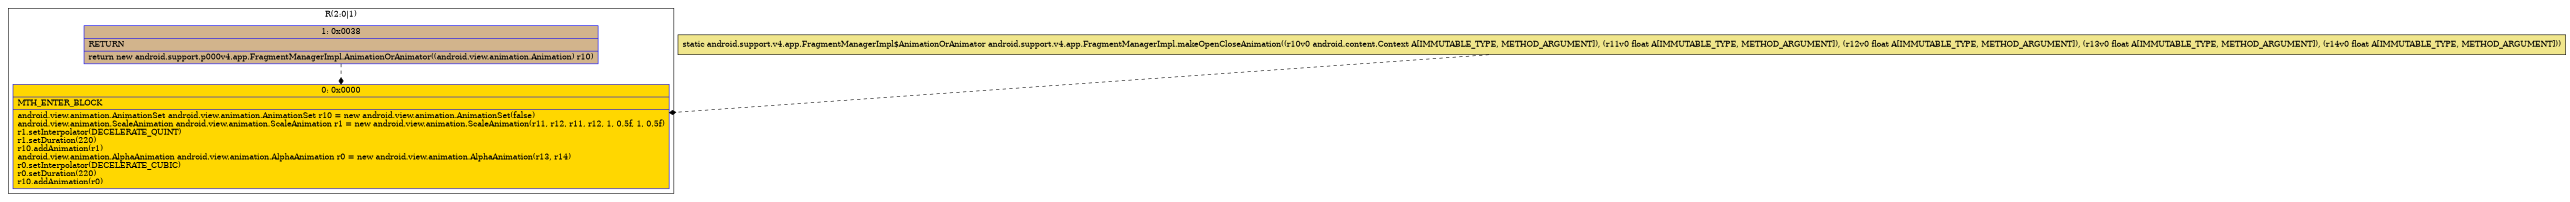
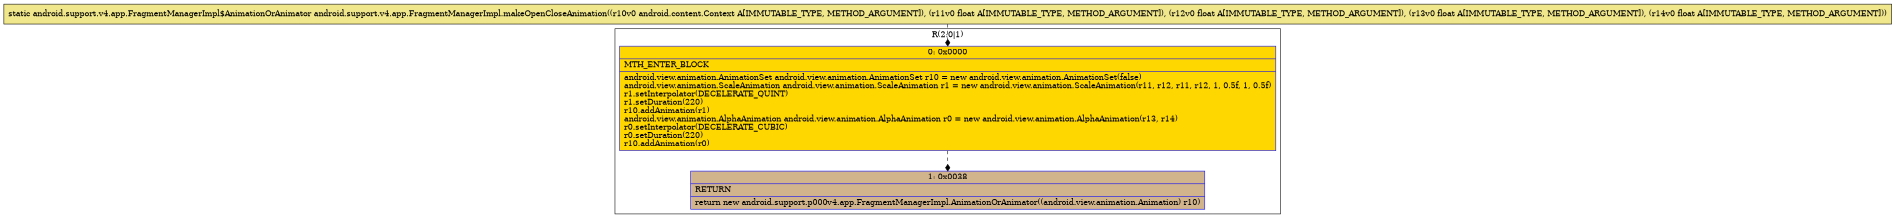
  digraph {
    node [color=blue shape=record style=filled]
    edge [style=dashed arrowhead=diamond]
    n1 [label="{0\:\ 0x0000|MTH_ENTER_BLOCK\l|android.view.animation.AnimationSet android.view.animation.AnimationSet r10 = new android.view.animation.AnimationSet(false)\landroid.view.animation.ScaleAnimation android.view.animation.ScaleAnimation r1 = new android.view.animation.ScaleAnimation(r11, r12, r11, r12, 1, 0.5f, 1, 0.5f)\lr1.setInterpolator(DECELERATE_QUINT)\lr1.setDuration(220)\lr10.addAnimation(r1)\landroid.view.animation.AlphaAnimation android.view.animation.AlphaAnimation r0 = new android.view.animation.AlphaAnimation(r13, r14)\lr0.setInterpolator(DECELERATE_CUBIC)\lr0.setDuration(220)\lr10.addAnimation(r0)\l}" fillcolor=gold]
    n2 [label="{1\:\ 0x0038|RETURN\l|return new android.support.p000v4.app.FragmentManagerImpl.AnimationOrAnimator((android.view.animation.Animation) r10)\l}" fillcolor=tan]
    n3 [label="{static android.support.v4.app.FragmentManagerImpl$AnimationOrAnimator android.support.v4.app.FragmentManagerImpl.makeOpenCloseAnimation((r10v0 android.content.Context A[IMMUTABLE_TYPE, METHOD_ARGUMENT]), (r11v0 float A[IMMUTABLE_TYPE, METHOD_ARGUMENT]), (r12v0 float A[IMMUTABLE_TYPE, METHOD_ARGUMENT]), (r13v0 float A[IMMUTABLE_TYPE, METHOD_ARGUMENT]), (r14v0 float A[IMMUTABLE_TYPE, METHOD_ARGUMENT])) }" fillcolor=khaki color=""]
    subgraph cluster_1 {
      label="R(2:0|1)"
      n1
      n2
    }
-   n2 -> n1
+   n1 -> n2
    n3 -> n1
  }
